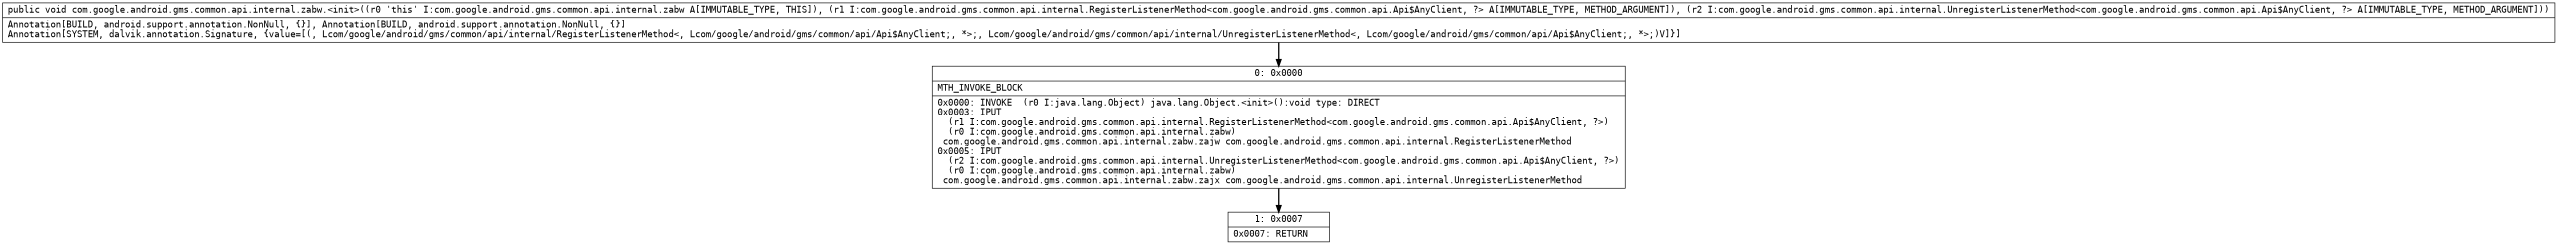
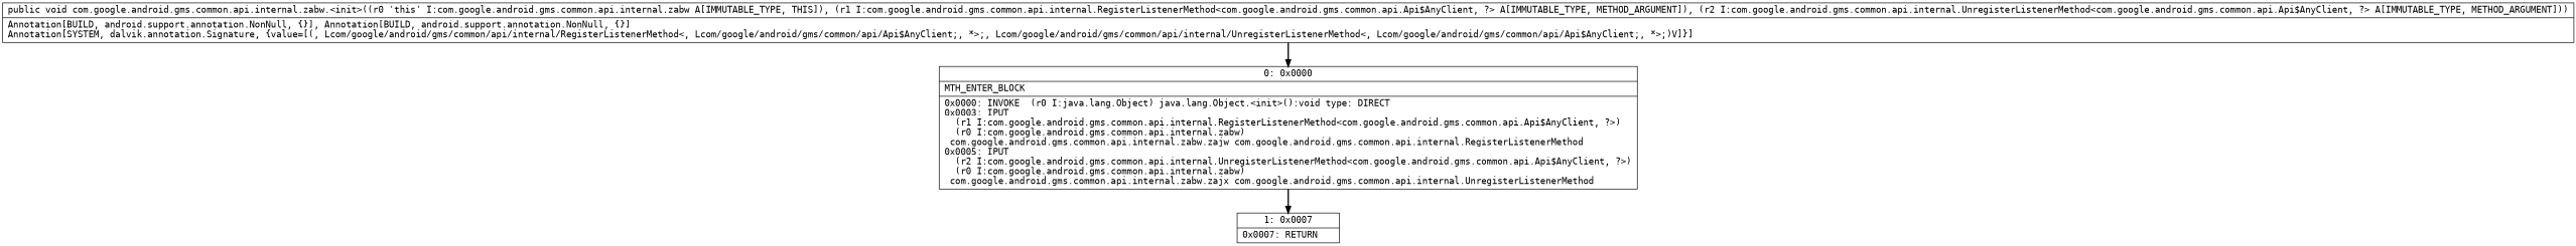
  digraph {
    fontname="DejaVu Sans Mono"
    node [shape=record fontname="DejaVu Sans Mono"]
    edge [style=bold fontname="DejaVu Sans Mono"]
-   n1 [label="{0\:\ 0x0000|MTH_INVOKE_BLOCK\l|0x0000: INVOKE  (r0 I:java.lang.Object) java.lang.Object.\<init\>():void type: DIRECT \l0x0003: IPUT  \l  (r1 I:com.google.android.gms.common.api.internal.RegisterListenerMethod\<com.google.android.gms.common.api.Api$AnyClient, ?\>)\l  (r0 I:com.google.android.gms.common.api.internal.zabw)\l com.google.android.gms.common.api.internal.zabw.zajw com.google.android.gms.common.api.internal.RegisterListenerMethod \l0x0005: IPUT  \l  (r2 I:com.google.android.gms.common.api.internal.UnregisterListenerMethod\<com.google.android.gms.common.api.Api$AnyClient, ?\>)\l  (r0 I:com.google.android.gms.common.api.internal.zabw)\l com.google.android.gms.common.api.internal.zabw.zajx com.google.android.gms.common.api.internal.UnregisterListenerMethod \l}"]
+   n1 [label="{0\:\ 0x0000|MTH_ENTER_BLOCK\l|0x0000: INVOKE  (r0 I:java.lang.Object) java.lang.Object.\<init\>():void type: DIRECT \l0x0003: IPUT  \l  (r1 I:com.google.android.gms.common.api.internal.RegisterListenerMethod\<com.google.android.gms.common.api.Api$AnyClient, ?\>)\l  (r0 I:com.google.android.gms.common.api.internal.zabw)\l com.google.android.gms.common.api.internal.zabw.zajw com.google.android.gms.common.api.internal.RegisterListenerMethod \l0x0005: IPUT  \l  (r2 I:com.google.android.gms.common.api.internal.UnregisterListenerMethod\<com.google.android.gms.common.api.Api$AnyClient, ?\>)\l  (r0 I:com.google.android.gms.common.api.internal.zabw)\l com.google.android.gms.common.api.internal.zabw.zajx com.google.android.gms.common.api.internal.UnregisterListenerMethod \l}"]
    n2 [label="{1\:\ 0x0007|0x0007: RETURN   \l}"]
    n3 [label="{public void com.google.android.gms.common.api.internal.zabw.\<init\>((r0 'this' I:com.google.android.gms.common.api.internal.zabw A[IMMUTABLE_TYPE, THIS]), (r1 I:com.google.android.gms.common.api.internal.RegisterListenerMethod\<com.google.android.gms.common.api.Api$AnyClient, ?\> A[IMMUTABLE_TYPE, METHOD_ARGUMENT]), (r2 I:com.google.android.gms.common.api.internal.UnregisterListenerMethod\<com.google.android.gms.common.api.Api$AnyClient, ?\> A[IMMUTABLE_TYPE, METHOD_ARGUMENT]))  | Annotation[BUILD, android.support.annotation.NonNull, \{\}], Annotation[BUILD, android.support.annotation.NonNull, \{\}]\lAnnotation[SYSTEM, dalvik.annotation.Signature, \{value=[(, Lcom\/google\/android\/gms\/common\/api\/internal\/RegisterListenerMethod\<, Lcom\/google\/android\/gms\/common\/api\/Api$AnyClient;, *\>;, Lcom\/google\/android\/gms\/common\/api\/internal\/UnregisterListenerMethod\<, Lcom\/google\/android\/gms\/common\/api\/Api$AnyClient;, *\>;)V]\}]\l}"]
    n1 -> n2
    n3 -> n1
  }
